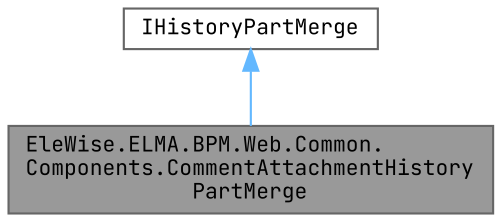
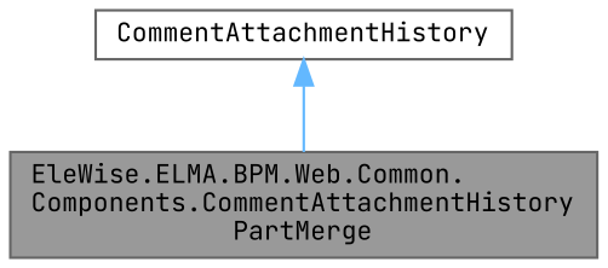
  digraph {
    fontname="JetBrains Mono"
    node [color=gray40 fontname="JetBrains Mono" fontsize=10 shape=box style=filled]
    n1 [fillcolor=grey60 fontcolor=black height=0.2 label="EleWise.ELMA.BPM.Web.Common.\lComponents.CommentAttachmentHistory\lPartMerge" width=0.4]
-   n2 [fillcolor=white height=0.2 label=IHistoryPartMerge width=0.4]
+   n2 [fillcolor=white height=0.2 label=CommentAttachmentHistory width=0.4]
    n2 -> n1 [color=steelblue1 dir=back fontname="JetBrains Mono" fontsize=10 labelfontname=Helvetica labelfontsize=10 style=solid]
  }
